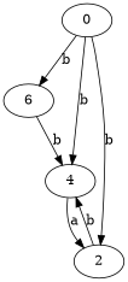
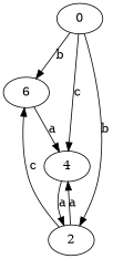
  strict digraph {
    fontname="DejaVu Serif"
    node [fontname="DejaVu Serif"]
    edge [fontname="DejaVu Serif"]
    6
    4
    2
    0
-   6 -> 4 [label=b]
+   6 -> 4 [label=a]
    4 -> 2 [label=a]
-   2 -> 4 [label=b]
+   2 -> 6 [label=c]
+   2 -> 4 [label=a]
    0 -> 6 [label=b]
-   0 -> 4 [label=b]
+   0 -> 4 [label=c]
    0 -> 2 [label=b]
  }
